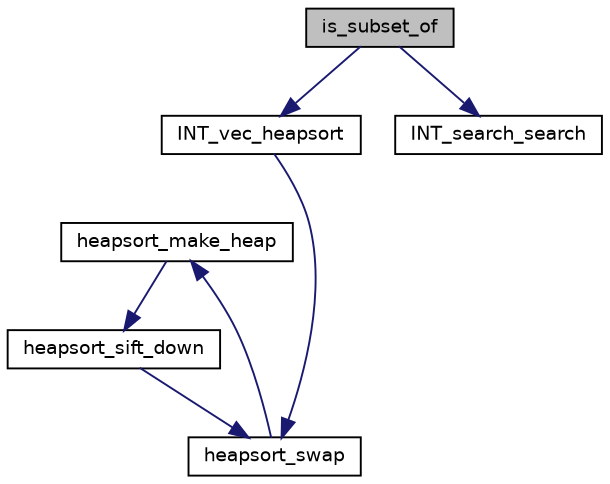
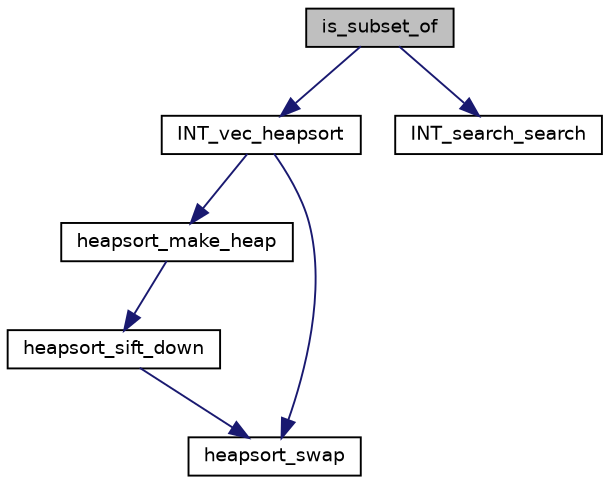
  digraph {
    rankdir=TB
    node [color=black fillcolor=white fontname=Helvetica fontsize=10 shape=record style=filled]
    edge [color=midnightblue fontname=Helvetica fontsize=10 labelfontname=Helvetica labelfontsize=10 style=solid]
    n1 [fillcolor=grey75 fontcolor=black height=0.2 label=is_subset_of width=0.4]
    n2 [height=0.2 label=INT_vec_heapsort width=0.4]
    n3 [height=0.2 label=INT_search_search width=0.4]
    n4 [height=0.2 label=heapsort_make_heap width=0.4]
    n5 [height=0.2 label=heapsort_swap width=0.4]
    n6 [height=0.2 label=heapsort_sift_down width=0.4]
    n1 -> n2
    n1 -> n3
-   n5 -> n4
+   n2 -> n4
    n2 -> n5
    n4 -> n6
    n6 -> n5
  }
